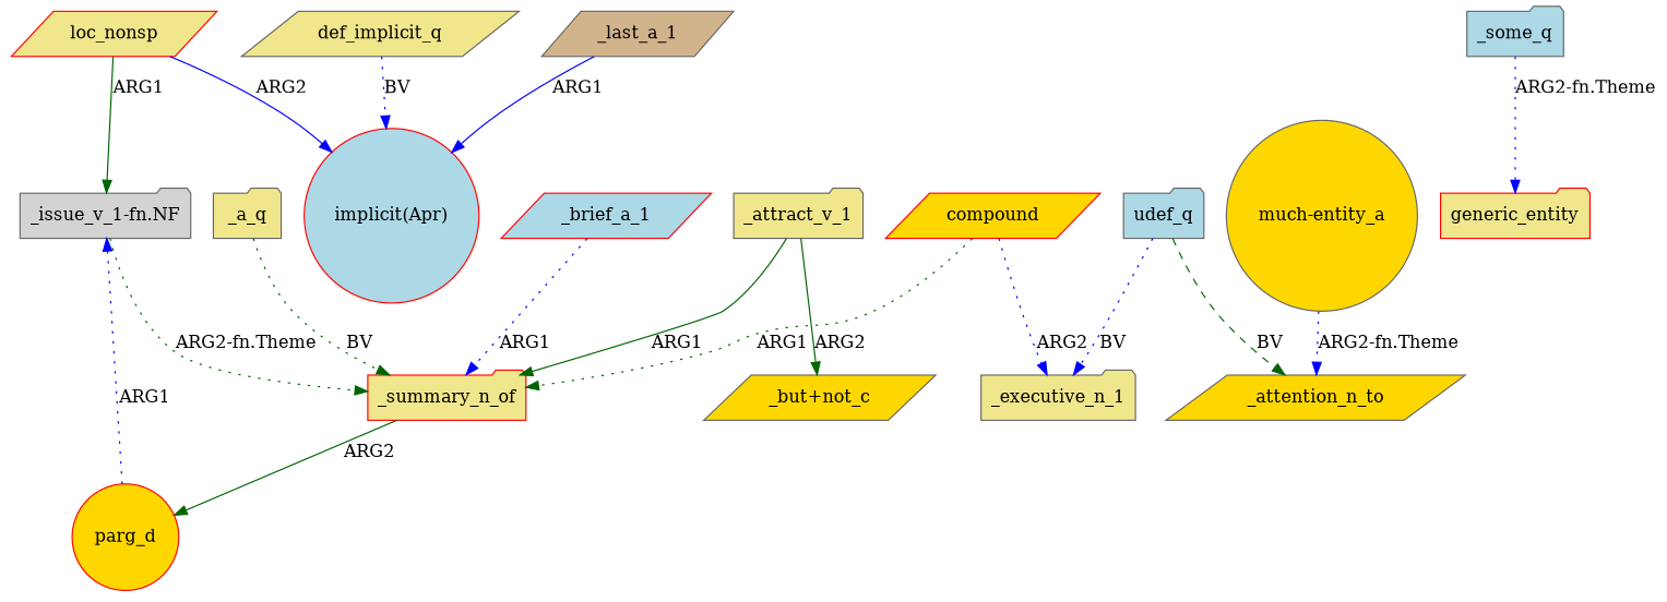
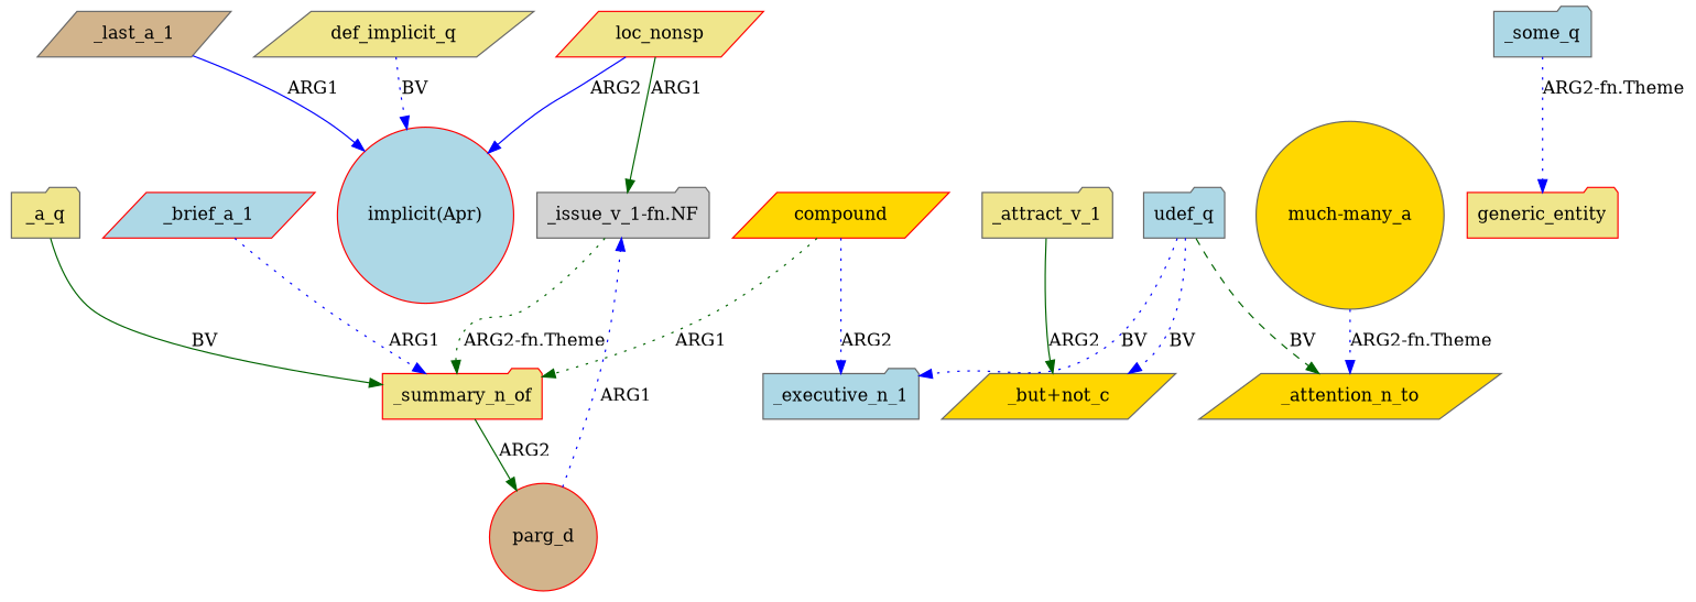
  digraph {
    node [color=gray40 fillcolor=khaki shape=folder style=filled]
    edge [color=blue style=dotted]
    _last_a_1 [fillcolor=tan shape=parallelogram]
    n2 [color=red fillcolor=lightblue label="implicit(Apr)" shape=circle]
    compound [color=red fillcolor=gold shape=parallelogram]
    _summary_n_of [color=red]
-   _executive_n_1
-   parg_d [color=red fillcolor=gold shape=circle]
+   _executive_n_1 [fillcolor=lightblue]
+   parg_d [color=red fillcolor=tan shape=circle]
    loc_nonsp [color=red shape=parallelogram]
    "_issue_v_1-fn.NF" [fillcolor=lightgrey]
-   "much-many_a" [fillcolor=gold shape=circle label="much-entity_a"]
+   "much-many_a" [fillcolor=gold shape=circle]
    _attention_n_to [fillcolor=gold shape=parallelogram]
    _brief_a_1 [color=red fillcolor=lightblue shape=parallelogram]
    _attract_v_1
    "_but+not_c" [fillcolor=gold shape=parallelogram]
    udef_q [fillcolor=lightblue]
    def_implicit_q [shape=parallelogram]
    _some_q [fillcolor=lightblue]
    generic_entity [color=red]
    _a_q
    _last_a_1 -> n2 [label=ARG1 style=solid]
    compound -> _summary_n_of [color=darkgreen label=ARG1]
    compound -> _executive_n_1 [label=ARG2]
    _summary_n_of -> parg_d [color=darkgreen label=ARG2 style=solid]
    parg_d -> "_issue_v_1-fn.NF" [label=ARG1]
    loc_nonsp -> n2 [label=ARG2 style=solid]
    loc_nonsp -> "_issue_v_1-fn.NF" [color=darkgreen label=ARG1 style=solid]
    "_issue_v_1-fn.NF" -> _summary_n_of [color=darkgreen label="ARG2-fn.Theme"]
    "much-many_a" -> _attention_n_to [label="ARG2-fn.Theme"]
    _brief_a_1 -> _summary_n_of [label=ARG1]
-   _attract_v_1 -> _summary_n_of [color=darkgreen label=ARG1 style=solid]
    _attract_v_1 -> "_but+not_c" [color=darkgreen label=ARG2 style=solid]
    udef_q -> _executive_n_1 [label=BV]
    udef_q -> _attention_n_to [color=darkgreen label=BV style=dashed]
+   udef_q -> "_but+not_c" [label=BV]
    def_implicit_q -> n2 [label=BV]
    _some_q -> generic_entity [label="ARG2-fn.Theme"]
-   _a_q -> _summary_n_of [color=darkgreen label=BV]
+   _a_q -> _summary_n_of [color=darkgreen label=BV style=solid]
  }
